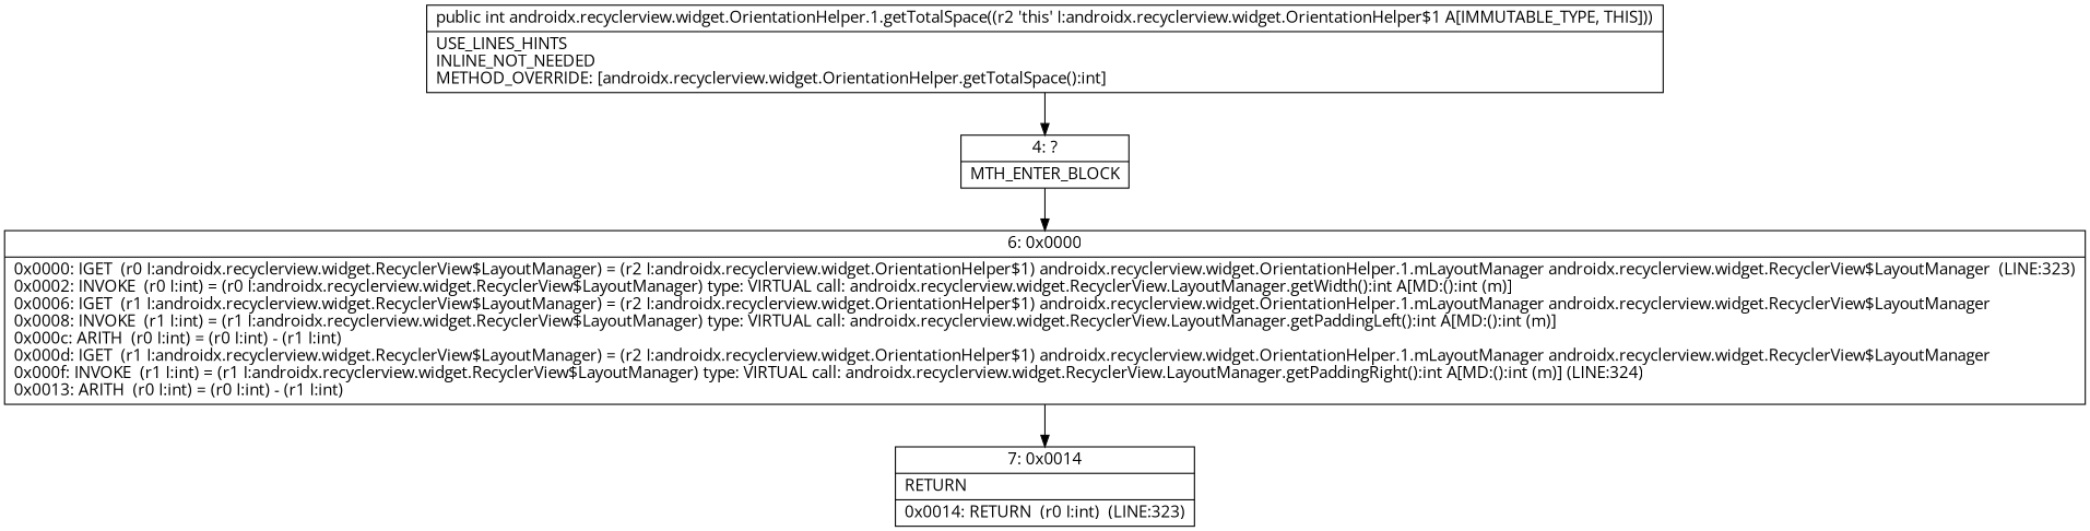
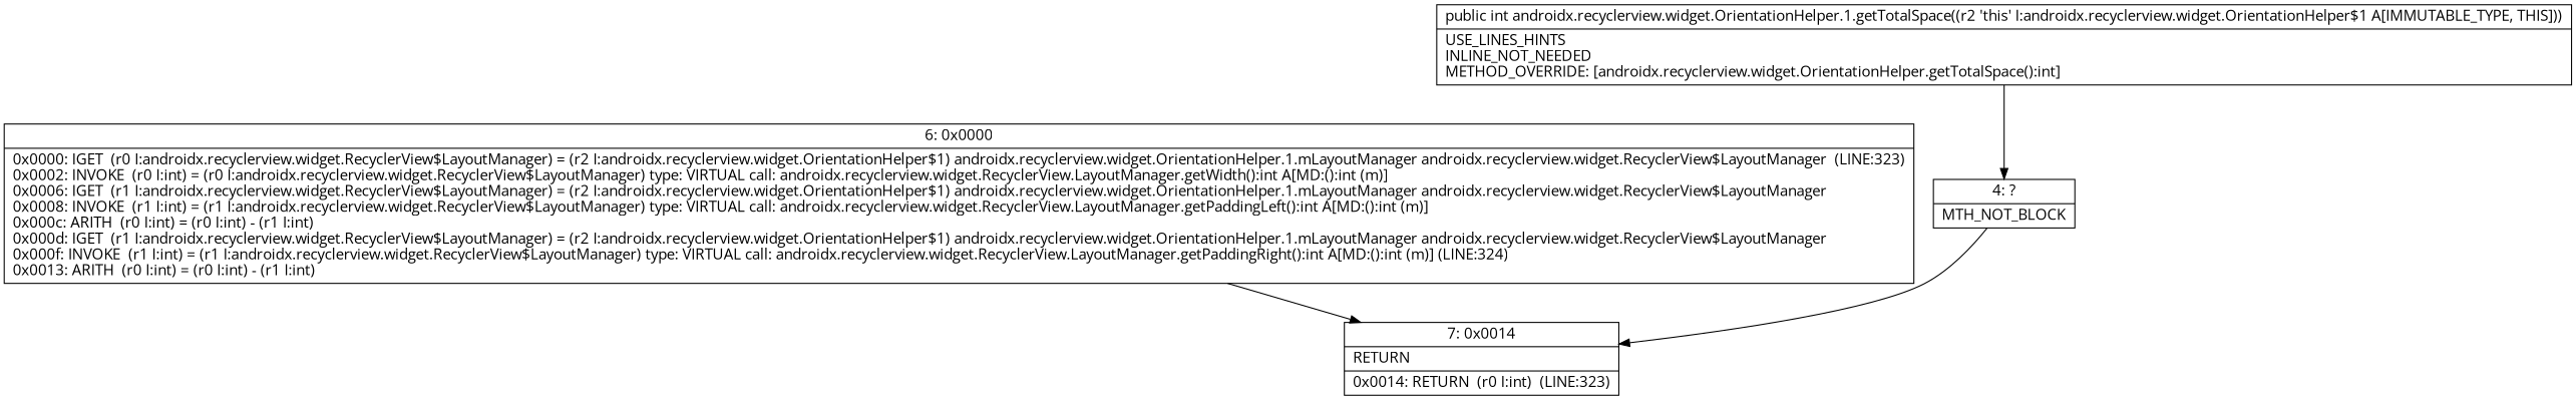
  digraph {
    fontname="Open Sans"
    node [fontname="Open Sans" shape=record]
    edge [fontname="Open Sans"]
-   n1 [label="{4\:\ ?|MTH_ENTER_BLOCK\l}"]
+   n1 [label="{4\:\ ?|MTH_NOT_BLOCK\l}"]
    n2 [label="{6\:\ 0x0000|0x0000: IGET  (r0 I:androidx.recyclerview.widget.RecyclerView$LayoutManager) = (r2 I:androidx.recyclerview.widget.OrientationHelper$1) androidx.recyclerview.widget.OrientationHelper.1.mLayoutManager androidx.recyclerview.widget.RecyclerView$LayoutManager  (LINE:323)\l0x0002: INVOKE  (r0 I:int) = (r0 I:androidx.recyclerview.widget.RecyclerView$LayoutManager) type: VIRTUAL call: androidx.recyclerview.widget.RecyclerView.LayoutManager.getWidth():int A[MD:():int (m)]\l0x0006: IGET  (r1 I:androidx.recyclerview.widget.RecyclerView$LayoutManager) = (r2 I:androidx.recyclerview.widget.OrientationHelper$1) androidx.recyclerview.widget.OrientationHelper.1.mLayoutManager androidx.recyclerview.widget.RecyclerView$LayoutManager \l0x0008: INVOKE  (r1 I:int) = (r1 I:androidx.recyclerview.widget.RecyclerView$LayoutManager) type: VIRTUAL call: androidx.recyclerview.widget.RecyclerView.LayoutManager.getPaddingLeft():int A[MD:():int (m)]\l0x000c: ARITH  (r0 I:int) = (r0 I:int) \- (r1 I:int) \l0x000d: IGET  (r1 I:androidx.recyclerview.widget.RecyclerView$LayoutManager) = (r2 I:androidx.recyclerview.widget.OrientationHelper$1) androidx.recyclerview.widget.OrientationHelper.1.mLayoutManager androidx.recyclerview.widget.RecyclerView$LayoutManager \l0x000f: INVOKE  (r1 I:int) = (r1 I:androidx.recyclerview.widget.RecyclerView$LayoutManager) type: VIRTUAL call: androidx.recyclerview.widget.RecyclerView.LayoutManager.getPaddingRight():int A[MD:():int (m)] (LINE:324)\l0x0013: ARITH  (r0 I:int) = (r0 I:int) \- (r1 I:int) \l}"]
    n3 [label="{7\:\ 0x0014|RETURN\l|0x0014: RETURN  (r0 I:int)  (LINE:323)\l}"]
    n4 [label="{public int androidx.recyclerview.widget.OrientationHelper.1.getTotalSpace((r2 'this' I:androidx.recyclerview.widget.OrientationHelper$1 A[IMMUTABLE_TYPE, THIS]))  | USE_LINES_HINTS\lINLINE_NOT_NEEDED\lMETHOD_OVERRIDE: [androidx.recyclerview.widget.OrientationHelper.getTotalSpace():int]\l}"]
-   n1 -> n2
+   n1 -> n3
    n2 -> n3
    n4 -> n1
  }
